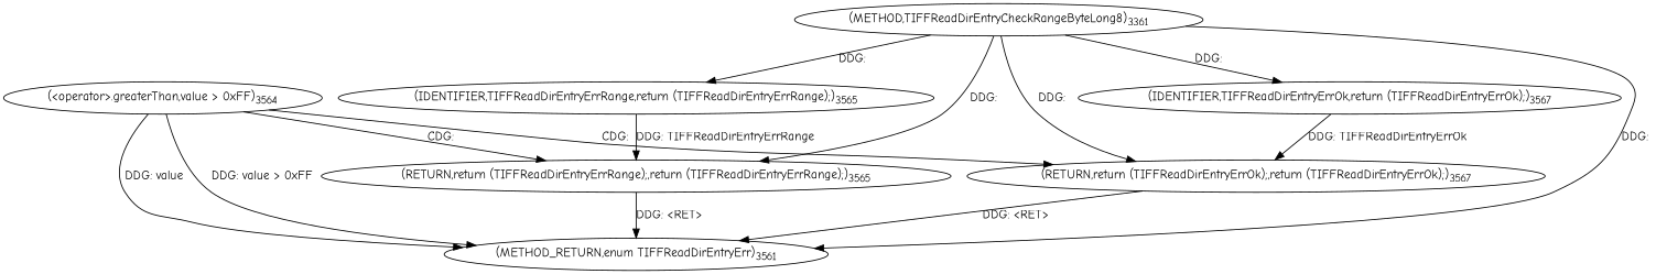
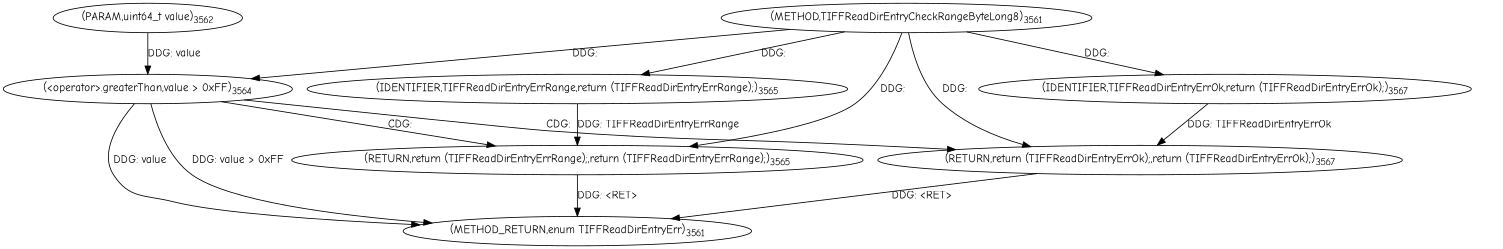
  digraph {
    fontname="Comic Neue"
    node [fontname="Comic Neue"]
    edge [fontname="Comic Neue"]
-   n1 [label=<(METHOD,TIFFReadDirEntryCheckRangeByteLong8)<SUB>3361</SUB>>]
+   n1 [label=<(METHOD,TIFFReadDirEntryCheckRangeByteLong8)<SUB>3561</SUB>>]
    n2 [label=<(&lt;operator&gt;.greaterThan,value &gt; 0xFF)<SUB>3564</SUB>>]
    n3 [label=<(RETURN,return (TIFFReadDirEntryErrRange);,return (TIFFReadDirEntryErrRange);)<SUB>3565</SUB>>]
    n4 [label=<(IDENTIFIER,TIFFReadDirEntryErrRange,return (TIFFReadDirEntryErrRange);)<SUB>3565</SUB>>]
    n5 [label=<(RETURN,return (TIFFReadDirEntryErrOk);,return (TIFFReadDirEntryErrOk);)<SUB>3567</SUB>>]
    n6 [label=<(IDENTIFIER,TIFFReadDirEntryErrOk,return (TIFFReadDirEntryErrOk);)<SUB>3567</SUB>>]
+   n7 [label=<(PARAM,uint64_t value)<SUB>3562</SUB>>]
    n8 [label=<(METHOD_RETURN,enum TIFFReadDirEntryErr)<SUB>3561</SUB>>]
-   n1 -> n8 [label="DDG: "]
+   n1 -> n2 [label="DDG: "]
    n1 -> n3 [label="DDG: "]
    n1 -> n4 [label="DDG: "]
    n1 -> n5 [label="DDG: "]
    n1 -> n6 [label="DDG: "]
    n2 -> n3 [label="CDG: "]
    n2 -> n5 [label="CDG: "]
    n2 -> n8 [label="DDG: value"]
    n2 -> n8 [label="DDG: value &gt; 0xFF"]
    n3 -> n8 [label="DDG: &lt;RET&gt;"]
    n4 -> n3 [label="DDG: TIFFReadDirEntryErrRange"]
    n5 -> n8 [label="DDG: &lt;RET&gt;"]
    n6 -> n5 [label="DDG: TIFFReadDirEntryErrOk"]
+   n7 -> n2 [label="DDG: value"]
  }
